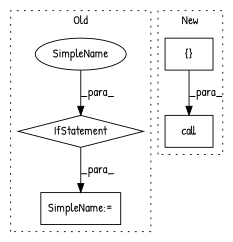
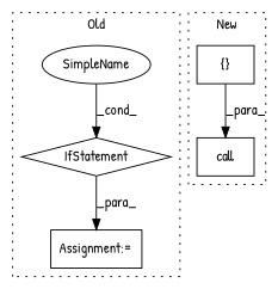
  digraph {
    fontname="Patrick Hand"
    node [fontname="Patrick Hand" shape=box]
    edge [fontname="Patrick Hand"]
    n1 [a=25 l="4,2" label=IfStatement s="1601,1628" shape=diamond]
    n2 [a=42 label=SimpleName shape=ellipse]
-   n3 [a=7 l=1 label="SimpleName:=" s=1642]
+   n3 [a=7 l=1 label="Assignment:=" s=1642]
    n4 [a=32 l="5,1" label=call s="1568,1623"]
    n5 [a=4 l="1,1" label="{}" s="1603,1616"]
    subgraph cluster_1 {
      label=Old
      style=dotted
      n1
      n2
      n3
    }
    subgraph cluster_2 {
      label=New
      style=dotted
      n4
      n5
    }
    n1 -> n3 [label=_para_]
-   n2 -> n1 [label=_para_]
+   n2 -> n1 [label=_cond_]
    n5 -> n4 [label=_para_]
  }
